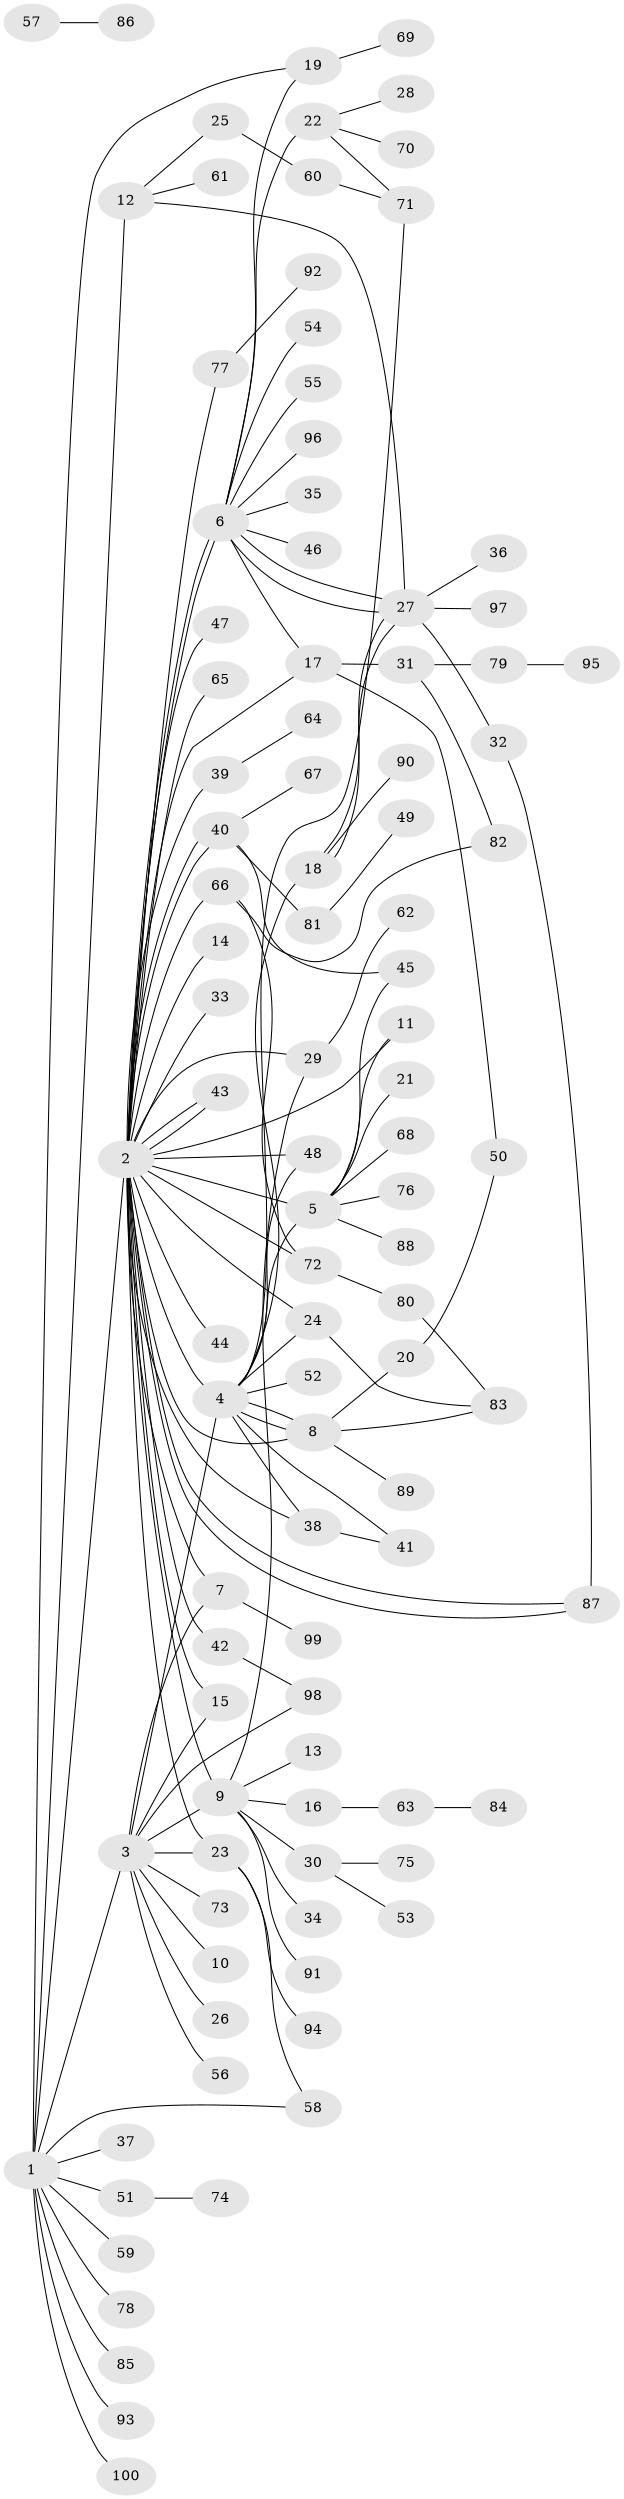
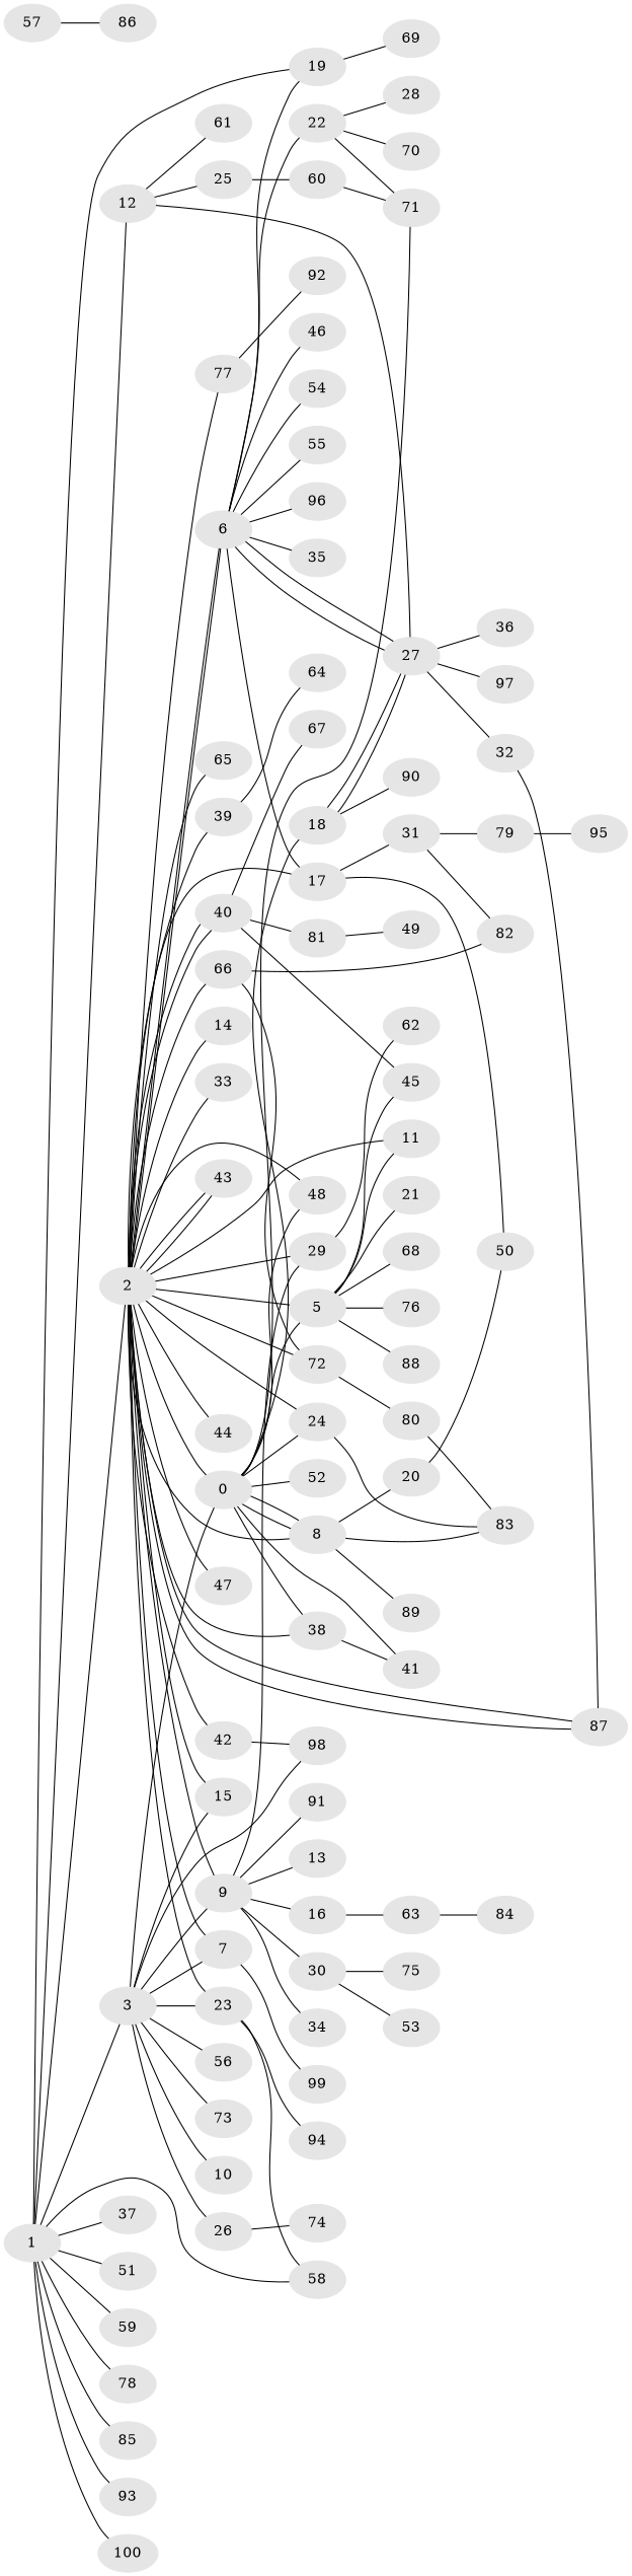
  graph {
    rankdir=LR
    node [color=gray90 style=filled]
    1
    2
    3
    12
    19
    37
    51
    58
    59
    78
    85
    93
    100
-   4
+   4 [label=0]
    5
    6
    7
    8
    9
    11
    14
    15
    17
    23
    24
    29
    33
    38
    39
    40
    42
    43
    44
    47
    48
    65
    66
    72
    77
    87
    10
    26
    56
    73
    98
    27
    25
    61
    69
    41
    18
    52
    71
    21
    45
    68
    76
    88
    22
    35
    46
    54
    55
    96
    99
    20
    83
    89
    13
    16
    30
    34
    91
    31
    50
    94
    62
    64
    67
    81
    57
    86
    82
    80
    92
    74
    90
    28
    70
    32
    36
    97
    63
    53
    75
    60
    84
    79
    95
    49
    1 -- 2
    1 -- 3
    1 -- 12
    1 -- 19
    1 -- 37
    1 -- 51
    1 -- 58
    1 -- 59
    1 -- 78
    1 -- 85
    1 -- 93
    1 -- 100
    2 -- 4
    2 -- 5
    2 -- 6
    2 -- 6
    2 -- 7
    2 -- 8
    2 -- 9
    2 -- 11
    2 -- 14
    2 -- 15
    2 -- 17
    2 -- 23
    2 -- 24
    2 -- 29
    2 -- 33
    2 -- 38
    2 -- 39
    2 -- 40
    2 -- 40
    2 -- 42
    2 -- 43
    2 -- 43
    2 -- 44
    2 -- 47
    2 -- 48
    2 -- 65
    2 -- 66
    2 -- 72
    2 -- 77
    2 -- 87
    2 -- 87
    3 -- 4
    3 -- 7
    3 -- 9
    3 -- 15
    3 -- 23
    3 -- 10
    3 -- 26
    3 -- 56
    3 -- 73
    3 -- 98
    12 -- 27
    12 -- 25
    12 -- 61
    19 -- 69
    4 -- 5
    4 -- 8
    4 -- 8
    4 -- 24
    4 -- 38
    4 -- 48
    4 -- 41
    4 -- 18
    4 -- 52
    4 -- 71
    5 -- 11
    5 -- 21
    5 -- 45
    5 -- 68
    5 -- 76
    5 -- 88
    6 -- 19
    6 -- 17
    6 -- 27
    6 -- 27
    6 -- 22
    6 -- 35
    6 -- 46
    6 -- 54
    6 -- 55
    6 -- 96
    7 -- 99
    8 -- 20
    8 -- 83
    8 -- 89
    9 -- 29
    9 -- 13
    9 -- 16
    9 -- 30
    9 -- 34
    9 -- 91
    17 -- 31
    17 -- 50
    23 -- 58
    23 -- 94
    24 -- 83
    29 -- 62
    38 -- 41
    39 -- 64
    40 -- 45
    40 -- 67
    40 -- 81
    42 -- 98
    66 -- 72
    66 -- 82
    72 -- 80
    77 -- 92
-   51 -- 74
+   26 -- 74
    27 -- 32
    27 -- 36
    27 -- 97
    25 -- 60
    18 -- 27
    18 -- 27
    18 -- 90
    22 -- 71
    22 -- 28
    22 -- 70
    20 -- 50
    16 -- 63
    30 -- 53
    30 -- 75
    31 -- 82
    31 -- 79
    81 -- 49
    57 -- 86
    80 -- 83
    32 -- 87
    63 -- 84
    60 -- 71
    79 -- 95
  }
